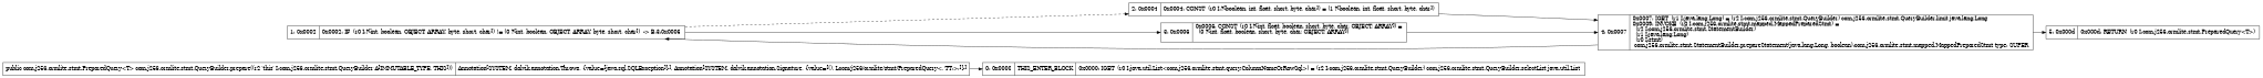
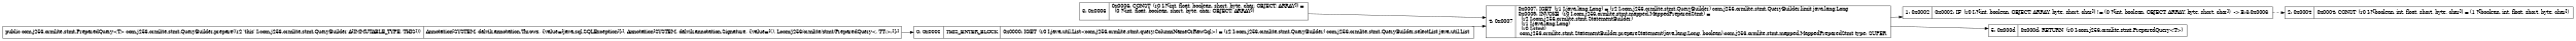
  digraph {
    rankdir=LR
    node [shape=record]
    n1 [label="{0\:\ 0x0000|THIS_ENTER_BLOCK\l|0x0000: IGET  (r0 I:java.util.List\<com.j256.ormlite.stmt.query.ColumnNameOrRawSql\>) = (r2 I:com.j256.ormlite.stmt.QueryBuilder) com.j256.ormlite.stmt.QueryBuilder.selectList java.util.List \l}"]
    n2 [label="{1\:\ 0x0002|0x0002: IF  (r0 I:?[int, boolean, OBJECT, ARRAY, byte, short, char]) != (0 ?[int, boolean, OBJECT, ARRAY, byte, short, char])  \-\> B:3:0x0006 \l}"]
    n3 [label="{2\:\ 0x0004|0x0004: CONST  (r0 I:?[boolean, int, float, short, byte, char]) = (1 ?[boolean, int, float, short, byte, char]) \l}"]
    n4 [label="{3\:\ 0x0006|0x0006: CONST  (r0 I:?[int, float, boolean, short, byte, char, OBJECT, ARRAY]) = \l  (0 ?[int, float, boolean, short, byte, char, OBJECT, ARRAY])\l \l}"]
    n5 [label="{4\:\ 0x0007|0x0007: IGET  (r1 I:java.lang.Long) = (r2 I:com.j256.ormlite.stmt.QueryBuilder) com.j256.ormlite.stmt.QueryBuilder.limit java.lang.Long \l0x0009: INVOKE  (r0 I:com.j256.ormlite.stmt.mapped.MappedPreparedStmt) = \l  (r2 I:com.j256.ormlite.stmt.StatementBuilder)\l  (r1 I:java.lang.Long)\l  (r0 I:stmt)\l com.j256.ormlite.stmt.StatementBuilder.prepareStatement(java.lang.Long, boolean):com.j256.ormlite.stmt.mapped.MappedPreparedStmt type: SUPER \l}"]
    n6 [label="{5\:\ 0x000d|0x000d: RETURN  (r0 I:com.j256.ormlite.stmt.PreparedQuery\<T\>) \l}"]
    n7 [label="{public com.j256.ormlite.stmt.PreparedQuery\<T\> com.j256.ormlite.stmt.QueryBuilder.prepare((r2 'this' I:com.j256.ormlite.stmt.QueryBuilder A[IMMUTABLE_TYPE, THIS]))  | Annotation[SYSTEM, dalvik.annotation.Throws, \{value=[java.sql.SQLException]\}], Annotation[SYSTEM, dalvik.annotation.Signature, \{value=[(), Lcom\/j256\/ormlite\/stmt\/PreparedQuery\<, TT;\>;]\}]\l}"]
    n2 -> n3 [style=dashed]
-   n2 -> n4
-   n3 -> n5
+   n1 -> n5
    n4 -> n5
    n5 -> n2
    n5 -> n6
    n7 -> n1
  }
